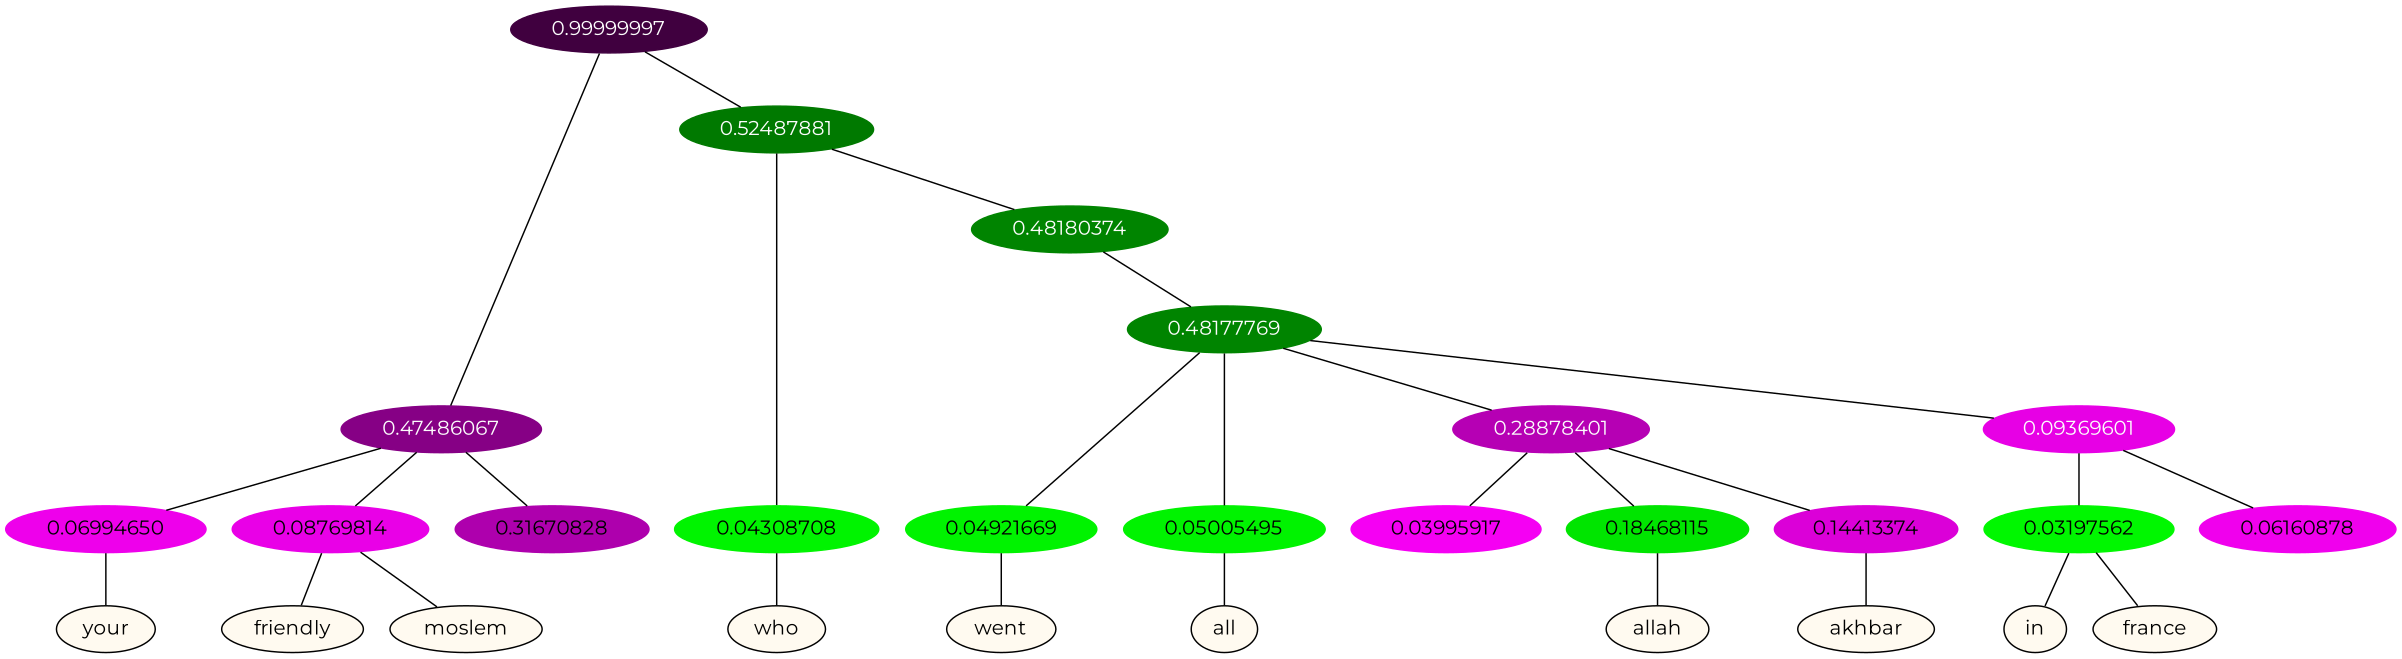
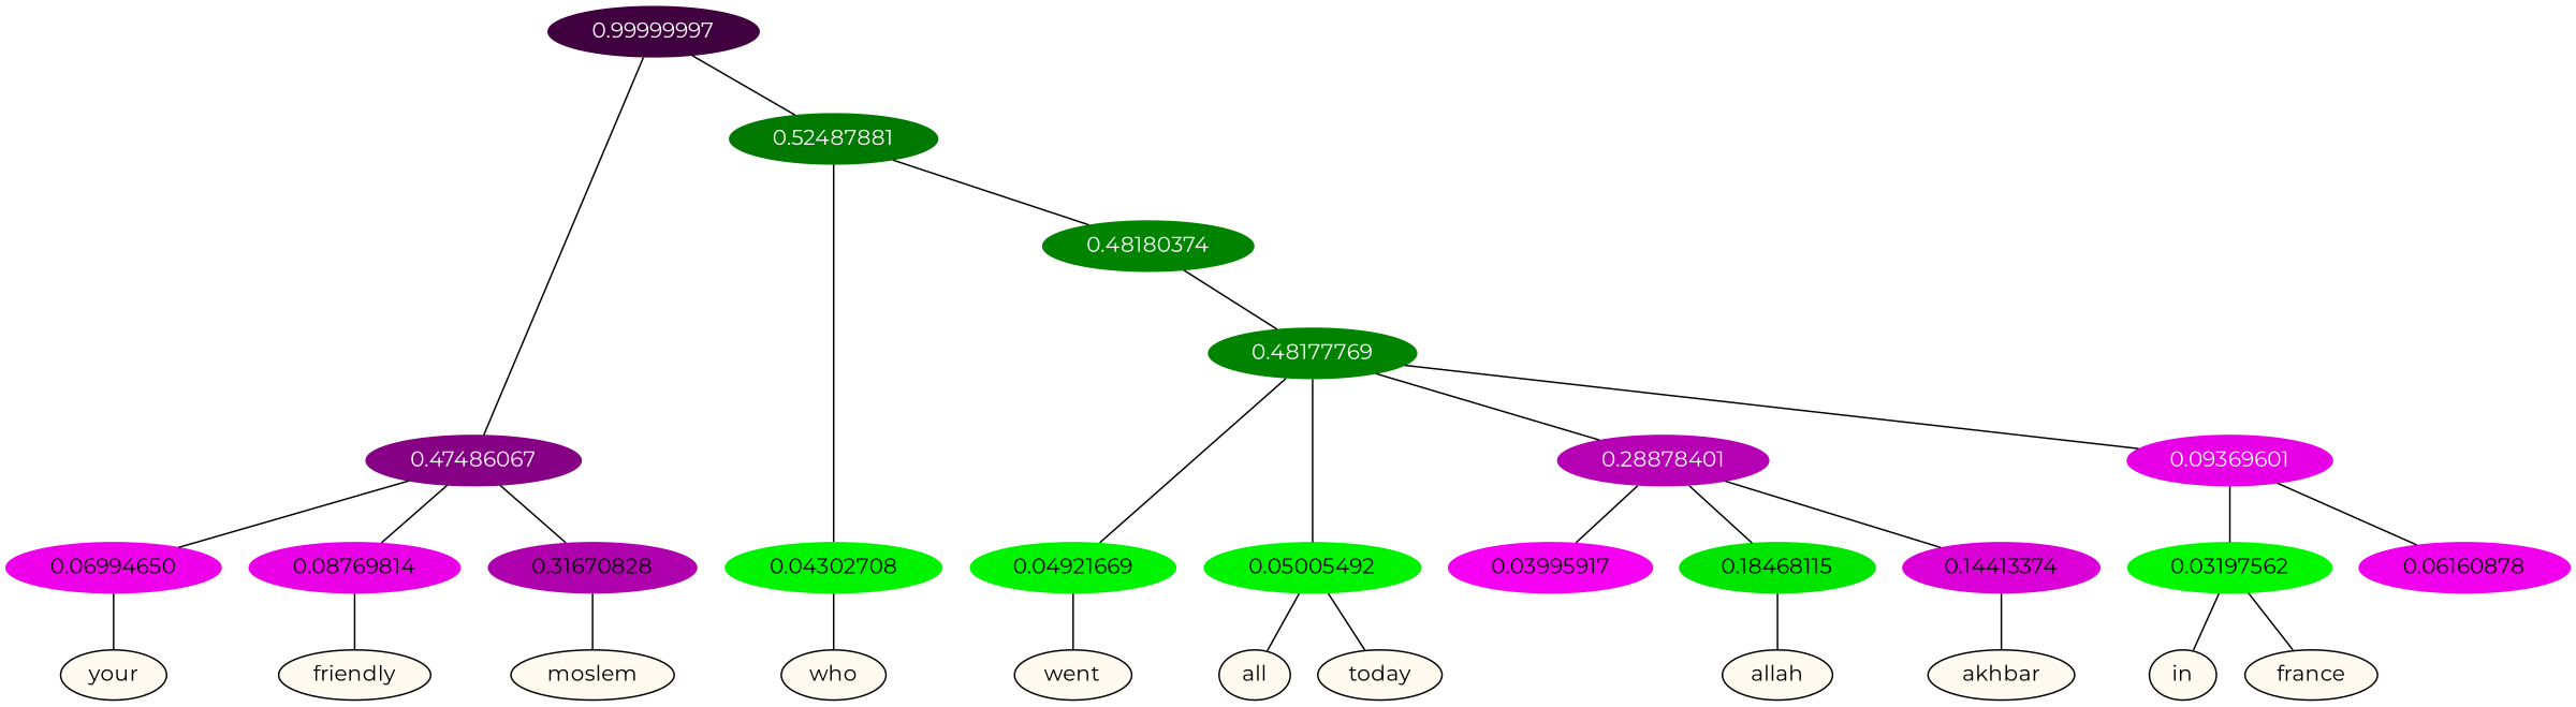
  graph {
    fontname=Montserrat
    node [color=black fontname=Montserrat format=png nodesep=0.001 ordering=out overlap_scaling=0.01 ranksep=0.001 style=filled]
    edge [fontname=Montserrat]
    n1 [fillcolor=floralwhite height=0.15 label=your style="filled,solid" width=0.15]
    n2 [fillcolor=floralwhite height=0.15 label=friendly style="filled,solid" width=0.15]
    n3 [fillcolor=floralwhite height=0.15 label=moslem style="filled,solid" width=0.15]
    n4 [fillcolor=floralwhite height=0.15 label=who style="filled,solid" width=0.15]
    n5 [fillcolor=floralwhite height=0.15 label=went style="filled,solid" width=0.15]
    n6 [fillcolor=floralwhite height=0.15 label=all style="filled,solid" width=0.15]
    n7 [fillcolor=floralwhite height=0.15 label=allah style="filled,solid" width=0.15]
    n8 [fillcolor=floralwhite height=0.15 label=akhbar style="filled,solid" width=0.15]
+   n9 [fillcolor=floralwhite height=0.15 label=today style="filled,solid" width=0.15]
    n10 [fillcolor=floralwhite height=0.15 label=in style="filled,solid" width=0.15]
    n11 [fillcolor=floralwhite height=0.15 label=france style="filled,solid" width=0.15]
    n12 [color="0.835 1.000 0.930" fontcolor=black height=0.15 label=0.06994650 width=0.15]
    n13 [color="0.835 1.000 0.912" fontcolor=black height=0.15 label=0.08769814 width=0.15]
    n14 [color="0.835 1.000 0.683" fontcolor=black height=0.15 label=0.31670828 width=0.15]
-   n15 [color="0.334 1.000 0.957" fontcolor=black height=0.15 label=0.04308708 width=0.15]
+   n15 [color="0.334 1.000 0.957" fontcolor=black height=0.15 label=0.04302708 width=0.15]
    n16 [color="0.334 1.000 0.951" fontcolor=black height=0.15 label=0.04921669 width=0.15]
    n17 [color="0.835 1.000 0.960" fontcolor=black height=0.15 label=0.03995917 width=0.15]
    n18 [color="0.334 1.000 0.895" fontcolor=black height=0.15 label=0.18468115 width=0.15]
    n19 [color="0.835 1.000 0.856" fontcolor=black height=0.15 label=0.14413374 width=0.15]
-   n20 [color="0.334 1.000 0.950" fontcolor=black height=0.15 label=0.05005495 width=0.15]
+   n20 [color="0.334 1.000 0.950" fontcolor=black height=0.15 label=0.05005492 width=0.15]
    n21 [color="0.334 1.000 0.968" fontcolor=black height=0.15 label=0.03197562 width=0.15]
    n22 [color="0.835 1.000 0.938" fontcolor=black height=0.15 label=0.06160878 width=0.15]
    n23 [color="0.835 1.000 0.250" fontcolor=grey99 height=0.15 label=0.99999997 width=0.15]
    n24 [color="0.835 1.000 0.525" fontcolor=grey99 height=0.15 label=0.47486067 width=0.15]
    n25 [color="0.334 1.000 0.475" fontcolor=grey99 height=0.15 label=0.52487881 width=0.15]
    n26 [color="0.334 1.000 0.518" fontcolor=grey99 height=0.15 label=0.48180374 width=0.15]
    n27 [color="0.334 1.000 0.518" fontcolor=grey99 height=0.15 label=0.48177769 width=0.15]
    n28 [color="0.835 1.000 0.711" fontcolor=grey99 height=0.15 label=0.28878401 width=0.15]
    n29 [color="0.835 1.000 0.906" fontcolor=grey99 height=0.15 label=0.09369601 width=0.15]
    subgraph sub_1 {
      rank=same
      n1
      n2
      n3
      n4
      n5
      n6
      n7
      n8
+     n9
      n10
      n11
    }
    subgraph sub_2 {
      rank=same
      n12
      n13
      n14
      n15
      n16
      n17
      n18
      n19
      n20
      n21
      n22
    }
    n12 -- n1
    n13 -- n2
-   n13 -- n3
+   n14 -- n3
    n15 -- n4
    n16 -- n5
    n18 -- n7
    n19 -- n8
    n20 -- n6
+   n20 -- n9
    n21 -- n10
    n21 -- n11
    n23 -- n24
    n23 -- n25
    n24 -- n12
    n24 -- n13
    n24 -- n14
    n25 -- n15
    n25 -- n26
    n26 -- n27
    n27 -- n16
    n27 -- n20
    n27 -- n28
    n27 -- n29
    n28 -- n17
    n28 -- n18
    n28 -- n19
    n29 -- n21
    n29 -- n22
  }
